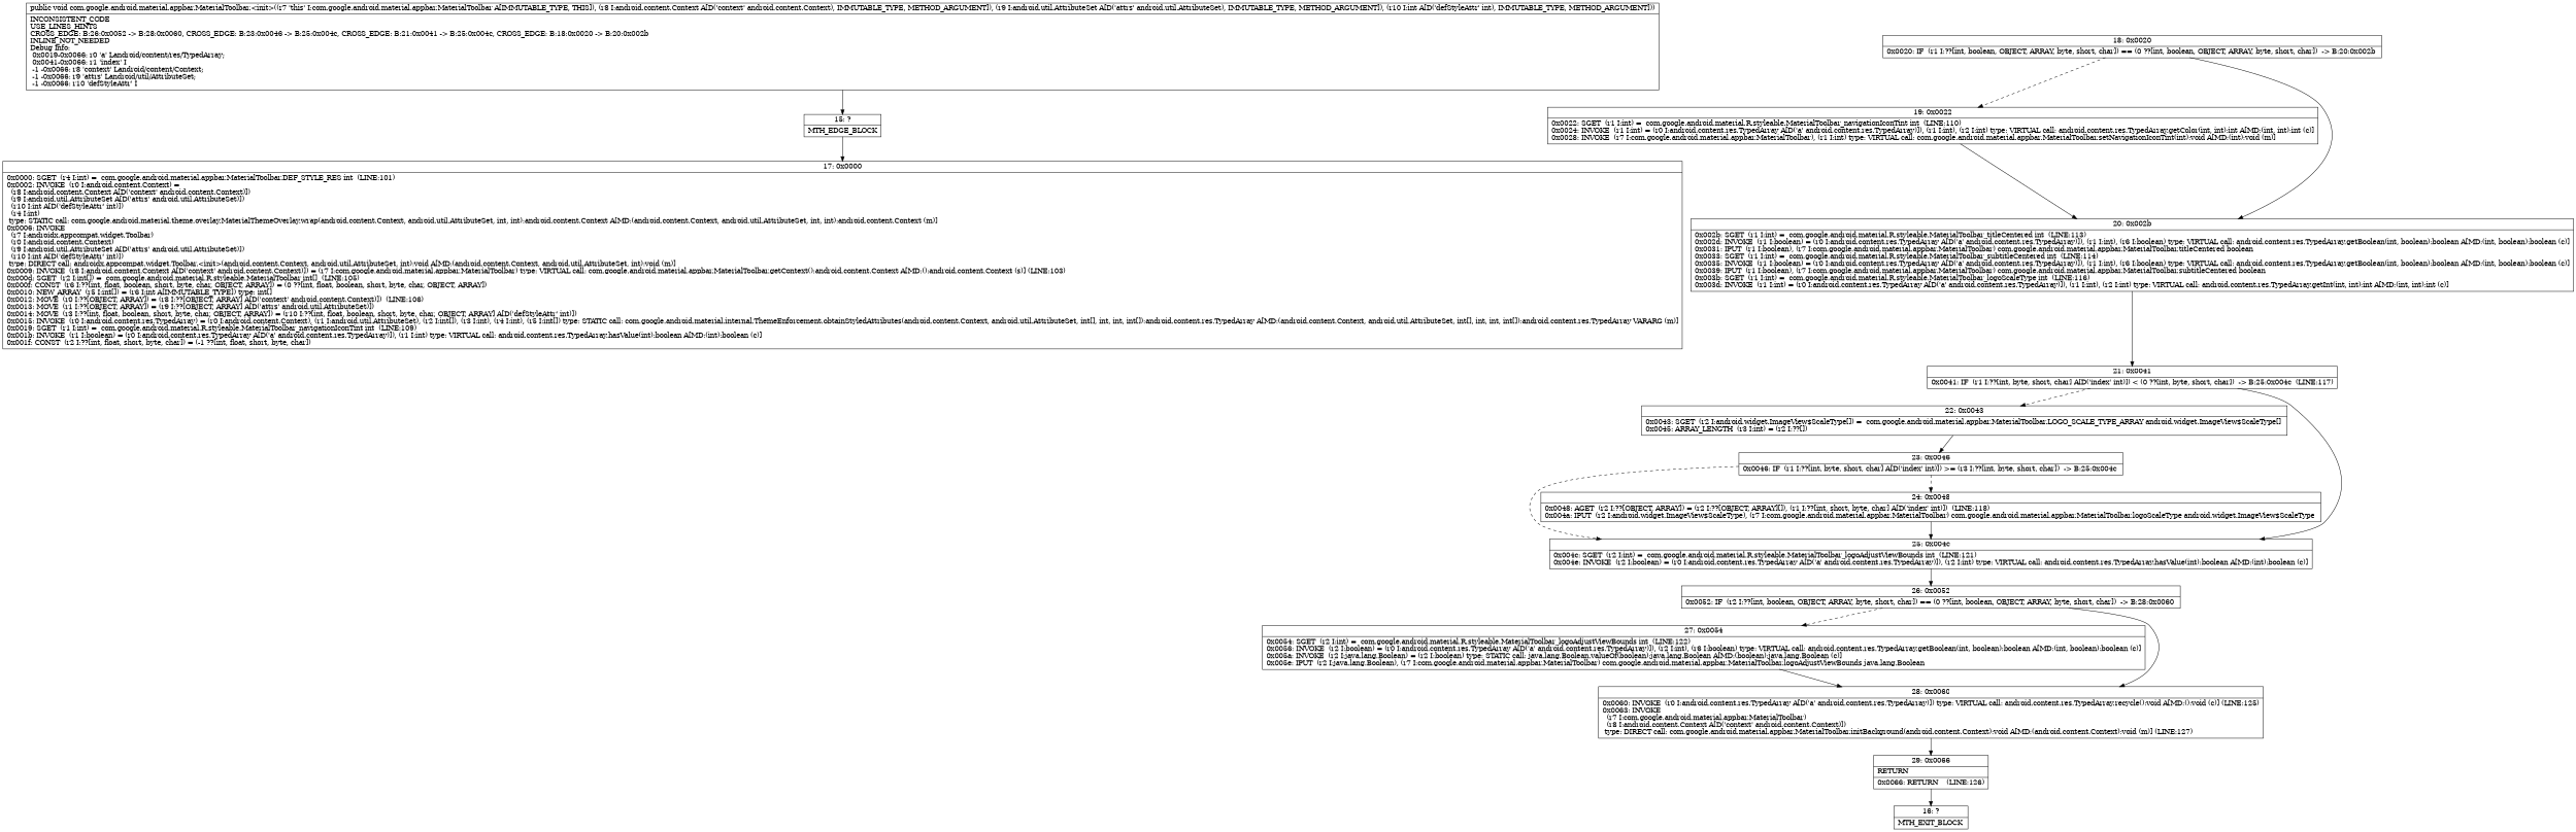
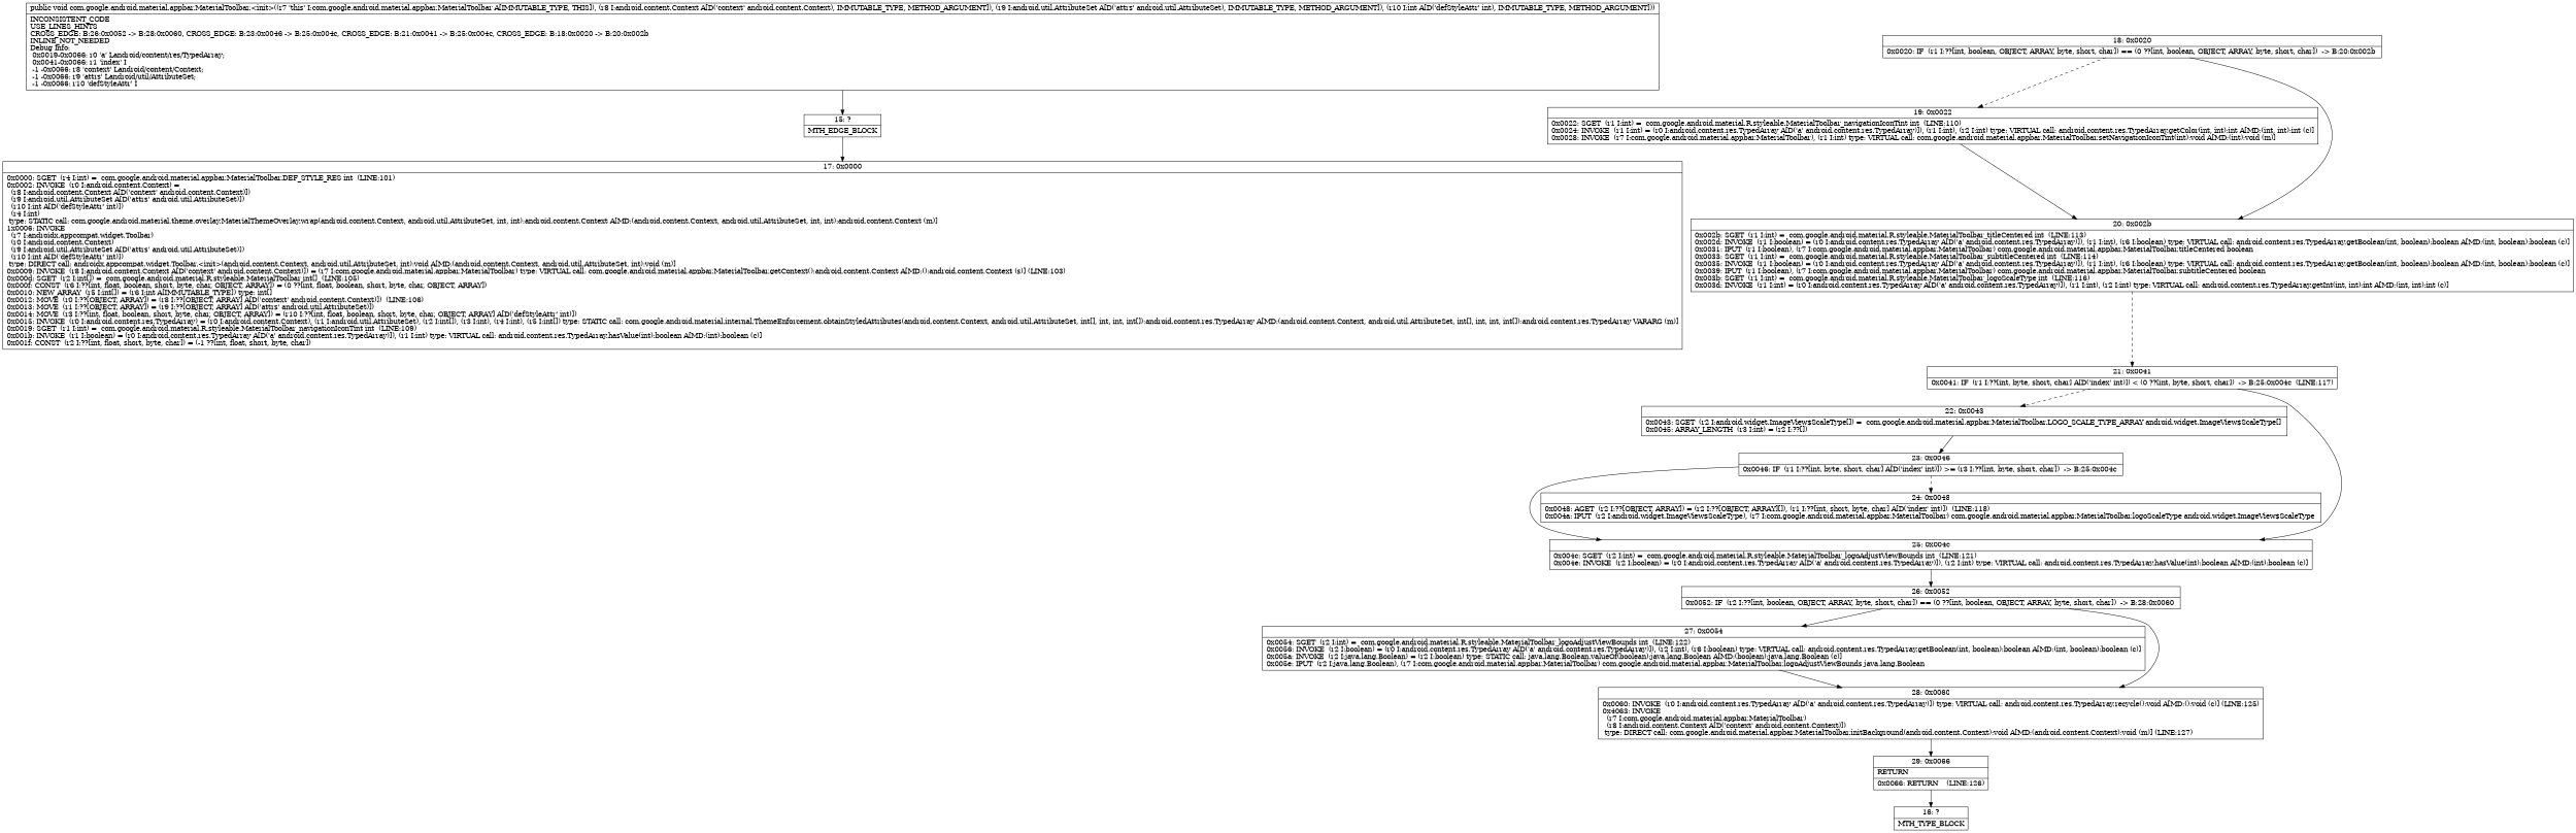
  digraph {
    node [shape=record]
    n1 [label="{15\:\ ?|MTH_EDGE_BLOCK\l}"]
-   n2 [label="{17\:\ 0x0000|0x0000: SGET  (r4 I:int) =  com.google.android.material.appbar.MaterialToolbar.DEF_STYLE_RES int  (LINE:101)\l0x0002: INVOKE  (r0 I:android.content.Context) = \l  (r8 I:android.content.Context A[D('context' android.content.Context)])\l  (r9 I:android.util.AttributeSet A[D('attrs' android.util.AttributeSet)])\l  (r10 I:int A[D('defStyleAttr' int)])\l  (r4 I:int)\l type: STATIC call: com.google.android.material.theme.overlay.MaterialThemeOverlay.wrap(android.content.Context, android.util.AttributeSet, int, int):android.content.Context A[MD:(android.content.Context, android.util.AttributeSet, int, int):android.content.Context (m)]\l0x0006: INVOKE  \l  (r7 I:androidx.appcompat.widget.Toolbar)\l  (r0 I:android.content.Context)\l  (r9 I:android.util.AttributeSet A[D('attrs' android.util.AttributeSet)])\l  (r10 I:int A[D('defStyleAttr' int)])\l type: DIRECT call: androidx.appcompat.widget.Toolbar.\<init\>(android.content.Context, android.util.AttributeSet, int):void A[MD:(android.content.Context, android.util.AttributeSet, int):void (m)]\l0x0009: INVOKE  (r8 I:android.content.Context A[D('context' android.content.Context)]) = (r7 I:com.google.android.material.appbar.MaterialToolbar) type: VIRTUAL call: com.google.android.material.appbar.MaterialToolbar.getContext():android.content.Context A[MD:():android.content.Context (s)] (LINE:103)\l0x000d: SGET  (r2 I:int[]) =  com.google.android.material.R.styleable.MaterialToolbar int[]  (LINE:105)\l0x000f: CONST  (r6 I:??[int, float, boolean, short, byte, char, OBJECT, ARRAY]) = (0 ??[int, float, boolean, short, byte, char, OBJECT, ARRAY]) \l0x0010: NEW_ARRAY  (r5 I:int[]) = (r6 I:int A[IMMUTABLE_TYPE]) type: int[] \l0x0012: MOVE  (r0 I:??[OBJECT, ARRAY]) = (r8 I:??[OBJECT, ARRAY] A[D('context' android.content.Context)])  (LINE:106)\l0x0013: MOVE  (r1 I:??[OBJECT, ARRAY]) = (r9 I:??[OBJECT, ARRAY] A[D('attrs' android.util.AttributeSet)]) \l0x0014: MOVE  (r3 I:??[int, float, boolean, short, byte, char, OBJECT, ARRAY]) = (r10 I:??[int, float, boolean, short, byte, char, OBJECT, ARRAY] A[D('defStyleAttr' int)]) \l0x0015: INVOKE  (r0 I:android.content.res.TypedArray) = (r0 I:android.content.Context), (r1 I:android.util.AttributeSet), (r2 I:int[]), (r3 I:int), (r4 I:int), (r5 I:int[]) type: STATIC call: com.google.android.material.internal.ThemeEnforcement.obtainStyledAttributes(android.content.Context, android.util.AttributeSet, int[], int, int, int[]):android.content.res.TypedArray A[MD:(android.content.Context, android.util.AttributeSet, int[], int, int, int[]):android.content.res.TypedArray VARARG (m)]\l0x0019: SGET  (r1 I:int) =  com.google.android.material.R.styleable.MaterialToolbar_navigationIconTint int  (LINE:109)\l0x001b: INVOKE  (r1 I:boolean) = (r0 I:android.content.res.TypedArray A[D('a' android.content.res.TypedArray)]), (r1 I:int) type: VIRTUAL call: android.content.res.TypedArray.hasValue(int):boolean A[MD:(int):boolean (c)]\l0x001f: CONST  (r2 I:??[int, float, short, byte, char]) = (\-1 ??[int, float, short, byte, char]) \l}"]
+   n2 [label="{17\:\ 0x0000|0x0000: SGET  (r4 I:int) =  com.google.android.material.appbar.MaterialToolbar.DEF_STYLE_RES int  (LINE:101)\l0x0002: INVOKE  (r0 I:android.content.Context) = \l  (r8 I:android.content.Context A[D('context' android.content.Context)])\l  (r9 I:android.util.AttributeSet A[D('attrs' android.util.AttributeSet)])\l  (r10 I:int A[D('defStyleAttr' int)])\l  (r4 I:int)\l type: STATIC call: com.google.android.material.theme.overlay.MaterialThemeOverlay.wrap(android.content.Context, android.util.AttributeSet, int, int):android.content.Context A[MD:(android.content.Context, android.util.AttributeSet, int, int):android.content.Context (m)]\l1x0006: INVOKE  \l  (r7 I:androidx.appcompat.widget.Toolbar)\l  (r0 I:android.content.Context)\l  (r9 I:android.util.AttributeSet A[D('attrs' android.util.AttributeSet)])\l  (r10 I:int A[D('defStyleAttr' int)])\l type: DIRECT call: androidx.appcompat.widget.Toolbar.\<init\>(android.content.Context, android.util.AttributeSet, int):void A[MD:(android.content.Context, android.util.AttributeSet, int):void (m)]\l0x0009: INVOKE  (r8 I:android.content.Context A[D('context' android.content.Context)]) = (r7 I:com.google.android.material.appbar.MaterialToolbar) type: VIRTUAL call: com.google.android.material.appbar.MaterialToolbar.getContext():android.content.Context A[MD:():android.content.Context (s)] (LINE:103)\l0x000d: SGET  (r2 I:int[]) =  com.google.android.material.R.styleable.MaterialToolbar int[]  (LINE:105)\l0x000f: CONST  (r6 I:??[int, float, boolean, short, byte, char, OBJECT, ARRAY]) = (0 ??[int, float, boolean, short, byte, char, OBJECT, ARRAY]) \l0x0010: NEW_ARRAY  (r5 I:int[]) = (r6 I:int A[IMMUTABLE_TYPE]) type: int[] \l0x0012: MOVE  (r0 I:??[OBJECT, ARRAY]) = (r8 I:??[OBJECT, ARRAY] A[D('context' android.content.Context)])  (LINE:106)\l0x0013: MOVE  (r1 I:??[OBJECT, ARRAY]) = (r9 I:??[OBJECT, ARRAY] A[D('attrs' android.util.AttributeSet)]) \l0x0014: MOVE  (r3 I:??[int, float, boolean, short, byte, char, OBJECT, ARRAY]) = (r10 I:??[int, float, boolean, short, byte, char, OBJECT, ARRAY] A[D('defStyleAttr' int)]) \l0x0015: INVOKE  (r0 I:android.content.res.TypedArray) = (r0 I:android.content.Context), (r1 I:android.util.AttributeSet), (r2 I:int[]), (r3 I:int), (r4 I:int), (r5 I:int[]) type: STATIC call: com.google.android.material.internal.ThemeEnforcement.obtainStyledAttributes(android.content.Context, android.util.AttributeSet, int[], int, int, int[]):android.content.res.TypedArray A[MD:(android.content.Context, android.util.AttributeSet, int[], int, int, int[]):android.content.res.TypedArray VARARG (m)]\l0x0019: SGET  (r1 I:int) =  com.google.android.material.R.styleable.MaterialToolbar_navigationIconTint int  (LINE:109)\l0x001b: INVOKE  (r1 I:boolean) = (r0 I:android.content.res.TypedArray A[D('a' android.content.res.TypedArray)]), (r1 I:int) type: VIRTUAL call: android.content.res.TypedArray.hasValue(int):boolean A[MD:(int):boolean (c)]\l0x001f: CONST  (r2 I:??[int, float, short, byte, char]) = (\-1 ??[int, float, short, byte, char]) \l}"]
    n3 [label="{18\:\ 0x0020|0x0020: IF  (r1 I:??[int, boolean, OBJECT, ARRAY, byte, short, char]) == (0 ??[int, boolean, OBJECT, ARRAY, byte, short, char])  \-\> B:20:0x002b \l}"]
    n4 [label="{19\:\ 0x0022|0x0022: SGET  (r1 I:int) =  com.google.android.material.R.styleable.MaterialToolbar_navigationIconTint int  (LINE:110)\l0x0024: INVOKE  (r1 I:int) = (r0 I:android.content.res.TypedArray A[D('a' android.content.res.TypedArray)]), (r1 I:int), (r2 I:int) type: VIRTUAL call: android.content.res.TypedArray.getColor(int, int):int A[MD:(int, int):int (c)]\l0x0028: INVOKE  (r7 I:com.google.android.material.appbar.MaterialToolbar), (r1 I:int) type: VIRTUAL call: com.google.android.material.appbar.MaterialToolbar.setNavigationIconTint(int):void A[MD:(int):void (m)]\l}"]
    n5 [label="{20\:\ 0x002b|0x002b: SGET  (r1 I:int) =  com.google.android.material.R.styleable.MaterialToolbar_titleCentered int  (LINE:113)\l0x002d: INVOKE  (r1 I:boolean) = (r0 I:android.content.res.TypedArray A[D('a' android.content.res.TypedArray)]), (r1 I:int), (r6 I:boolean) type: VIRTUAL call: android.content.res.TypedArray.getBoolean(int, boolean):boolean A[MD:(int, boolean):boolean (c)]\l0x0031: IPUT  (r1 I:boolean), (r7 I:com.google.android.material.appbar.MaterialToolbar) com.google.android.material.appbar.MaterialToolbar.titleCentered boolean \l0x0033: SGET  (r1 I:int) =  com.google.android.material.R.styleable.MaterialToolbar_subtitleCentered int  (LINE:114)\l0x0035: INVOKE  (r1 I:boolean) = (r0 I:android.content.res.TypedArray A[D('a' android.content.res.TypedArray)]), (r1 I:int), (r6 I:boolean) type: VIRTUAL call: android.content.res.TypedArray.getBoolean(int, boolean):boolean A[MD:(int, boolean):boolean (c)]\l0x0039: IPUT  (r1 I:boolean), (r7 I:com.google.android.material.appbar.MaterialToolbar) com.google.android.material.appbar.MaterialToolbar.subtitleCentered boolean \l0x003b: SGET  (r1 I:int) =  com.google.android.material.R.styleable.MaterialToolbar_logoScaleType int  (LINE:116)\l0x003d: INVOKE  (r1 I:int) = (r0 I:android.content.res.TypedArray A[D('a' android.content.res.TypedArray)]), (r1 I:int), (r2 I:int) type: VIRTUAL call: android.content.res.TypedArray.getInt(int, int):int A[MD:(int, int):int (c)]\l}"]
    n6 [label="{21\:\ 0x0041|0x0041: IF  (r1 I:??[int, byte, short, char] A[D('index' int)]) \< (0 ??[int, byte, short, char])  \-\> B:25:0x004c  (LINE:117)\l}"]
    n7 [label="{22\:\ 0x0043|0x0043: SGET  (r2 I:android.widget.ImageView$ScaleType[]) =  com.google.android.material.appbar.MaterialToolbar.LOGO_SCALE_TYPE_ARRAY android.widget.ImageView$ScaleType[] \l0x0045: ARRAY_LENGTH  (r3 I:int) = (r2 I:??[]) \l}"]
    n8 [label="{25\:\ 0x004c|0x004c: SGET  (r2 I:int) =  com.google.android.material.R.styleable.MaterialToolbar_logoAdjustViewBounds int  (LINE:121)\l0x004e: INVOKE  (r2 I:boolean) = (r0 I:android.content.res.TypedArray A[D('a' android.content.res.TypedArray)]), (r2 I:int) type: VIRTUAL call: android.content.res.TypedArray.hasValue(int):boolean A[MD:(int):boolean (c)]\l}"]
    n9 [label="{23\:\ 0x0046|0x0046: IF  (r1 I:??[int, byte, short, char] A[D('index' int)]) \>= (r3 I:??[int, byte, short, char])  \-\> B:25:0x004c \l}"]
    n10 [label="{26\:\ 0x0052|0x0052: IF  (r2 I:??[int, boolean, OBJECT, ARRAY, byte, short, char]) == (0 ??[int, boolean, OBJECT, ARRAY, byte, short, char])  \-\> B:28:0x0060 \l}"]
    n11 [label="{24\:\ 0x0048|0x0048: AGET  (r2 I:??[OBJECT, ARRAY]) = (r2 I:??[OBJECT, ARRAY][]), (r1 I:??[int, short, byte, char] A[D('index' int)])  (LINE:118)\l0x004a: IPUT  (r2 I:android.widget.ImageView$ScaleType), (r7 I:com.google.android.material.appbar.MaterialToolbar) com.google.android.material.appbar.MaterialToolbar.logoScaleType android.widget.ImageView$ScaleType \l}"]
    n12 [label="{27\:\ 0x0054|0x0054: SGET  (r2 I:int) =  com.google.android.material.R.styleable.MaterialToolbar_logoAdjustViewBounds int  (LINE:122)\l0x0056: INVOKE  (r2 I:boolean) = (r0 I:android.content.res.TypedArray A[D('a' android.content.res.TypedArray)]), (r2 I:int), (r6 I:boolean) type: VIRTUAL call: android.content.res.TypedArray.getBoolean(int, boolean):boolean A[MD:(int, boolean):boolean (c)]\l0x005a: INVOKE  (r2 I:java.lang.Boolean) = (r2 I:boolean) type: STATIC call: java.lang.Boolean.valueOf(boolean):java.lang.Boolean A[MD:(boolean):java.lang.Boolean (c)]\l0x005e: IPUT  (r2 I:java.lang.Boolean), (r7 I:com.google.android.material.appbar.MaterialToolbar) com.google.android.material.appbar.MaterialToolbar.logoAdjustViewBounds java.lang.Boolean \l}"]
-   n13 [label="{28\:\ 0x0060|0x0060: INVOKE  (r0 I:android.content.res.TypedArray A[D('a' android.content.res.TypedArray)]) type: VIRTUAL call: android.content.res.TypedArray.recycle():void A[MD:():void (c)] (LINE:125)\l0x0063: INVOKE  \l  (r7 I:com.google.android.material.appbar.MaterialToolbar)\l  (r8 I:android.content.Context A[D('context' android.content.Context)])\l type: DIRECT call: com.google.android.material.appbar.MaterialToolbar.initBackground(android.content.Context):void A[MD:(android.content.Context):void (m)] (LINE:127)\l}"]
+   n13 [label="{28\:\ 0x0060|0x0060: INVOKE  (r0 I:android.content.res.TypedArray A[D('a' android.content.res.TypedArray)]) type: VIRTUAL call: android.content.res.TypedArray.recycle():void A[MD:():void (c)] (LINE:125)\l0x4063: INVOKE  \l  (r7 I:com.google.android.material.appbar.MaterialToolbar)\l  (r8 I:android.content.Context A[D('context' android.content.Context)])\l type: DIRECT call: com.google.android.material.appbar.MaterialToolbar.initBackground(android.content.Context):void A[MD:(android.content.Context):void (m)] (LINE:127)\l}"]
    n14 [label="{29\:\ 0x0066|RETURN\l|0x0066: RETURN    (LINE:126)\l}"]
-   n15 [label="{16\:\ ?|MTH_EXIT_BLOCK\l}"]
+   n15 [label="{16\:\ ?|MTH_TYPE_BLOCK\l}"]
    n16 [label="{public void com.google.android.material.appbar.MaterialToolbar.\<init\>((r7 'this' I:com.google.android.material.appbar.MaterialToolbar A[IMMUTABLE_TYPE, THIS]), (r8 I:android.content.Context A[D('context' android.content.Context), IMMUTABLE_TYPE, METHOD_ARGUMENT]), (r9 I:android.util.AttributeSet A[D('attrs' android.util.AttributeSet), IMMUTABLE_TYPE, METHOD_ARGUMENT]), (r10 I:int A[D('defStyleAttr' int), IMMUTABLE_TYPE, METHOD_ARGUMENT]))  | INCONSISTENT_CODE\lUSE_LINES_HINTS\lCROSS_EDGE: B:26:0x0052 \-\> B:28:0x0060, CROSS_EDGE: B:23:0x0046 \-\> B:25:0x004c, CROSS_EDGE: B:21:0x0041 \-\> B:25:0x004c, CROSS_EDGE: B:18:0x0020 \-\> B:20:0x002b\lINLINE_NOT_NEEDED\lDebug Info:\l  0x0019\-0x0066: r0 'a' Landroid\/content\/res\/TypedArray;\l  0x0041\-0x0066: r1 'index' I\l  \-1 \-0x0066: r8 'context' Landroid\/content\/Context;\l  \-1 \-0x0066: r9 'attrs' Landroid\/util\/AttributeSet;\l  \-1 \-0x0066: r10 'defStyleAttr' I\l}"]
    n1 -> n2
    n3 -> n4 [style=dashed]
    n3 -> n5
    n4 -> n5
-   n5 -> n6
+   n5 -> n6 [style=dashed]
    n6 -> n7 [style=dashed]
    n6 -> n8
    n7 -> n9
    n8 -> n10
-   n9 -> n8 [style=dashed]
+   n9 -> n8
    n9 -> n11 [style=dashed]
-   n10 -> n12 [style=dashed]
+   n10 -> n12 [style=solid]
    n10 -> n13
-   n11 -> n8
    n12 -> n13
    n13 -> n14
    n14 -> n15
    n16 -> n1
  }
